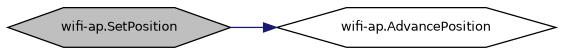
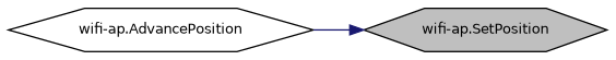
  digraph {
    rankdir=RL
    node [color=black fontname=Helvetica fontsize=10 shape=hexagon style=filled]
    n1 [fillcolor=grey75 fontcolor=black height=0.2 label="wifi-ap.SetPosition" width=0.4]
    n2 [fillcolor=white height=0.2 label="wifi-ap.AdvancePosition" width=0.4]
-   n2 -> n1 [color=midnightblue dir=back fontname=Helvetica fontsize=10 labelfontname=Helvetica labelfontsize=10 style=solid]
+   n1 -> n2 [color=midnightblue dir=back fontname=Helvetica fontsize=10 labelfontname=Helvetica labelfontsize=10 style=solid]
  }
